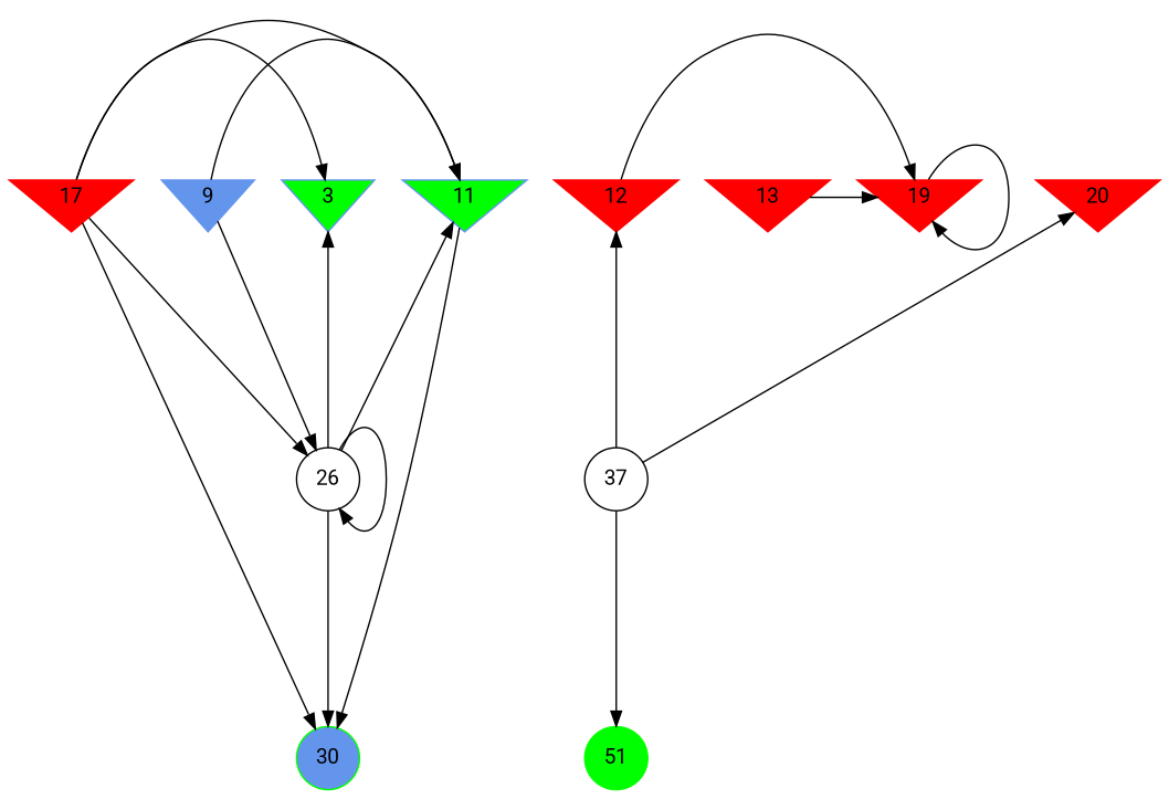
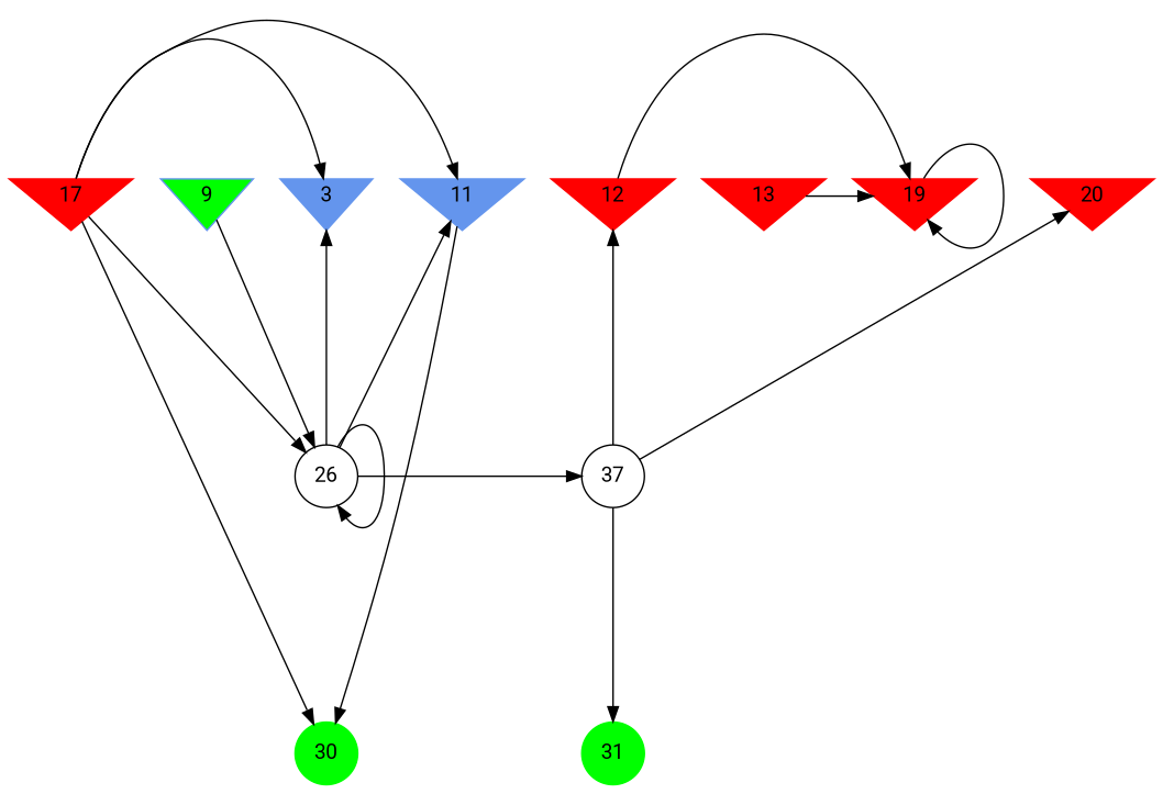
  digraph {
    fontname=Roboto
    ranksep=2.0
    node [color=red fontname=Roboto shape=invtriangle style=filled]
    edge [fontname=Roboto]
-   3 [color=cornflowerblue fillcolor=green]
-   9 [color=cornflowerblue]
-   11 [color=cornflowerblue fillcolor=green]
+   3 [color=cornflowerblue]
+   9 [color=cornflowerblue fillcolor=green]
+   11 [color=cornflowerblue]
    12
    13
    17
    19
    20
    26 [color=black shape=circle style=""]
    n10 [color=black label=37 shape=circle style=""]
-   30 [color=green shape=circle fillcolor=cornflowerblue]
-   31 [color=green shape=circle label=51]
+   30 [color=green shape=circle]
+   31 [color=green shape=circle]
    subgraph sub_1 {
      rank=same
      3
      9
      11
      12
      13
      17
      19
      20
    }
    subgraph sub_2 {
      rank=same
      26
      n10
    }
    subgraph sub_3 {
      rank=same
      30
      31
    }
-   9 -> 11
    9 -> 26
    11 -> 30
    12 -> 19
    13 -> 19
    17 -> 3
    17 -> 11
    17 -> 26
    17 -> 30
    19 -> 19
    26 -> 3
    26 -> 11
    26 -> 26
-   26 -> 30
+   26 -> n10
    n10 -> 12
    n10 -> 20
    n10 -> 31
  }
